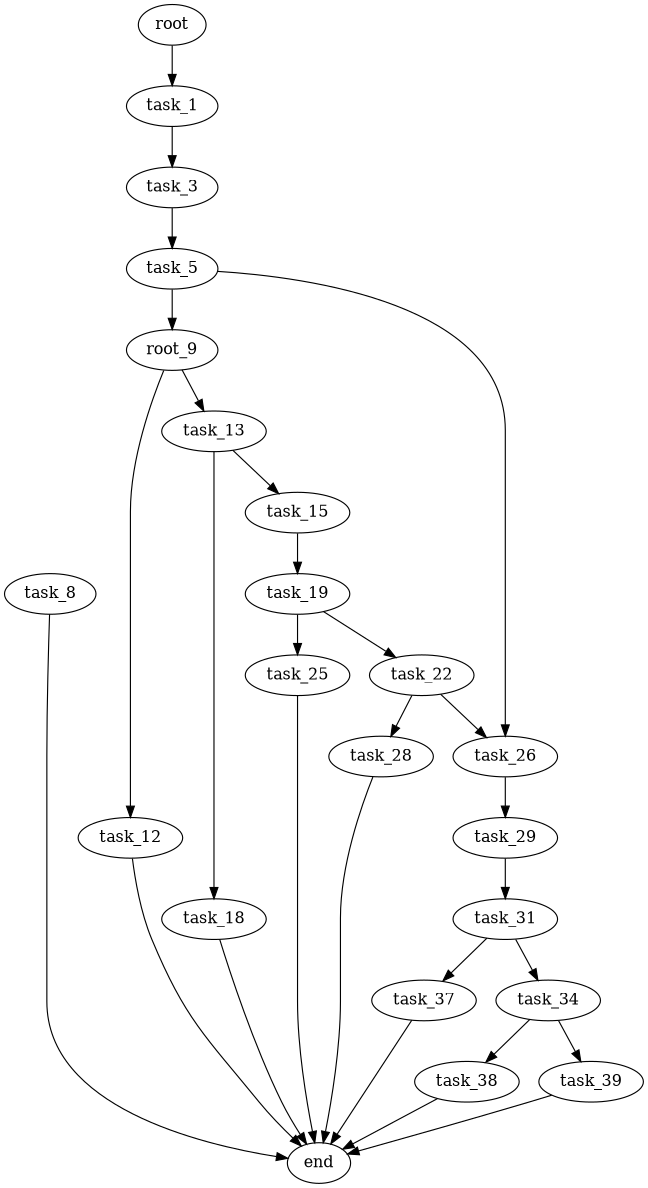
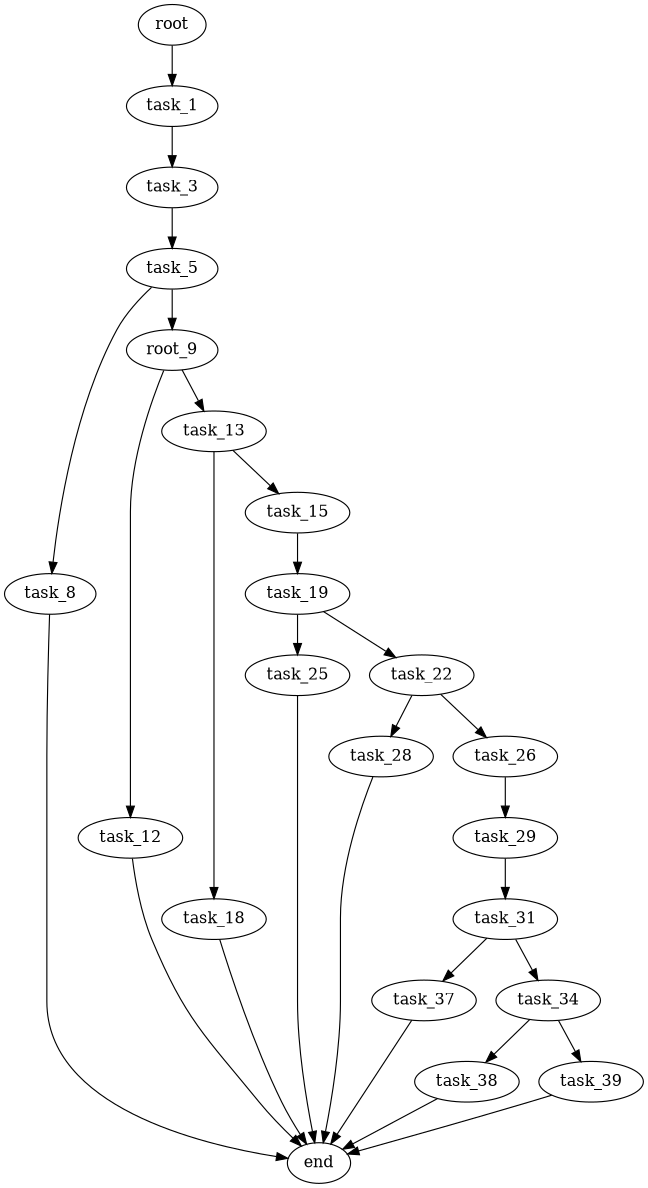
  digraph {
    root
    task_1
    task_3
    task_5
    task_8
    n6 [label=root_9]
    end
    task_12
    task_13
    task_15
    task_18
    task_19
    task_22
    task_25
    task_26
    task_28
    task_29
    task_31
    task_34
    task_37
    task_38
    task_39
    root -> task_1
    task_1 -> task_3
    task_3 -> task_5
-   task_5 -> task_26
+   task_5 -> task_8
    task_5 -> n6
    task_8 -> end
    n6 -> task_12
    n6 -> task_13
    task_12 -> end
    task_13 -> task_15
    task_13 -> task_18
    task_15 -> task_19
    task_18 -> end
    task_19 -> task_22
    task_19 -> task_25
    task_22 -> task_26
    task_22 -> task_28
    task_25 -> end
    task_26 -> task_29
    task_28 -> end
    task_29 -> task_31
    task_31 -> task_34
    task_31 -> task_37
    task_34 -> task_38
    task_34 -> task_39
    task_37 -> end
    task_38 -> end
    task_39 -> end
  }
